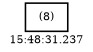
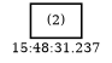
  digraph {
    label="15:48:31.237"
-   n1 [color=black fontcolor=black label="(8)" shape=rectangle style=bold]
+   n1 [color=black fontcolor=black label="(2)" shape=rectangle style=bold]
  }
